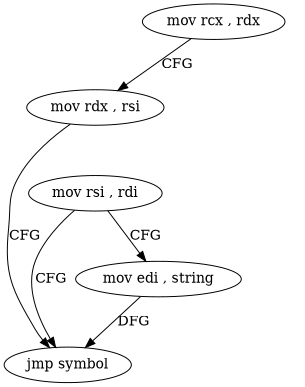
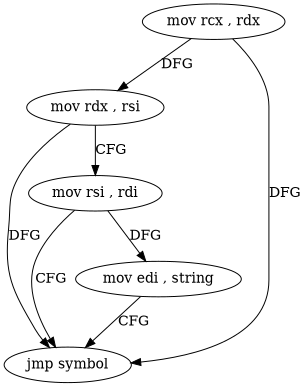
  digraph {
    n1 [label="mov rcx , rdx"]
    n2 [label="mov rdx , rsi"]
    n3 [label="jmp symbol"]
    n4 [label="mov rsi , rdi"]
    n5 [label="mov edi , string"]
-   n1 -> n2 [label=CFG]
-   n2 -> n3 [label=CFG]
+   n1 -> n2 [label=DFG]
+   n1 -> n3 [label=DFG]
+   n2 -> n3 [label=DFG]
+   n2 -> n4 [label=CFG]
    n4 -> n3 [label=CFG]
-   n4 -> n5 [label=CFG]
-   n5 -> n3 [label=DFG]
+   n4 -> n5 [label=DFG]
+   n5 -> n3 [label=CFG]
  }
